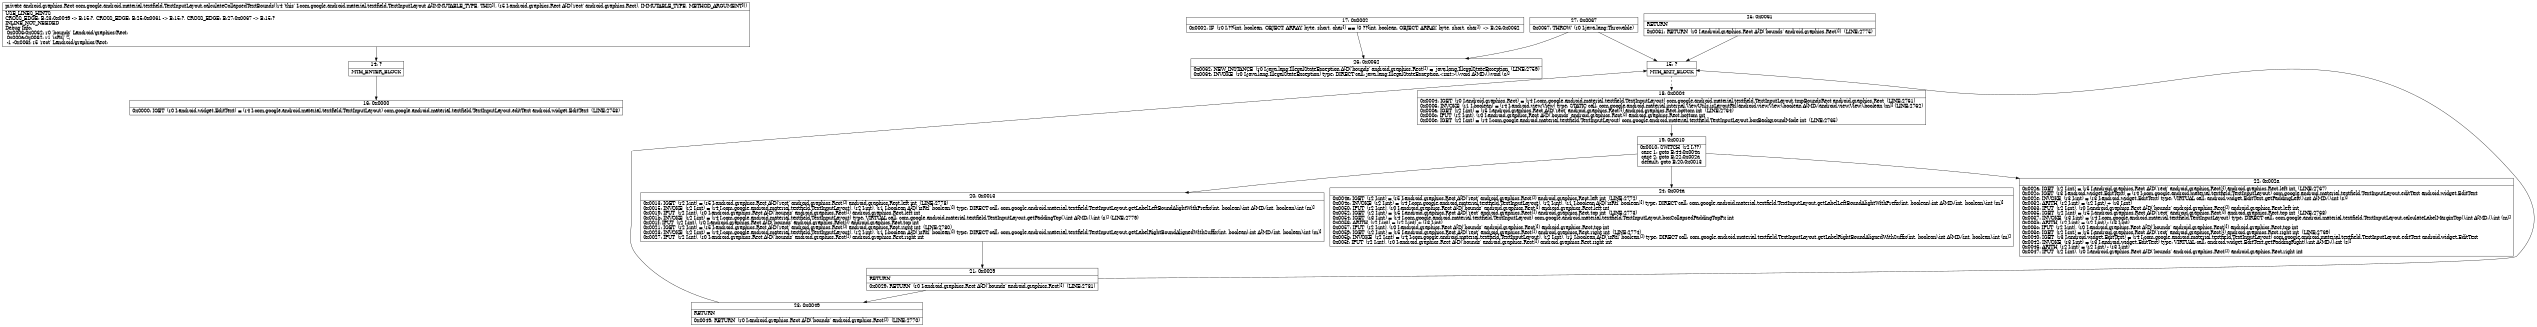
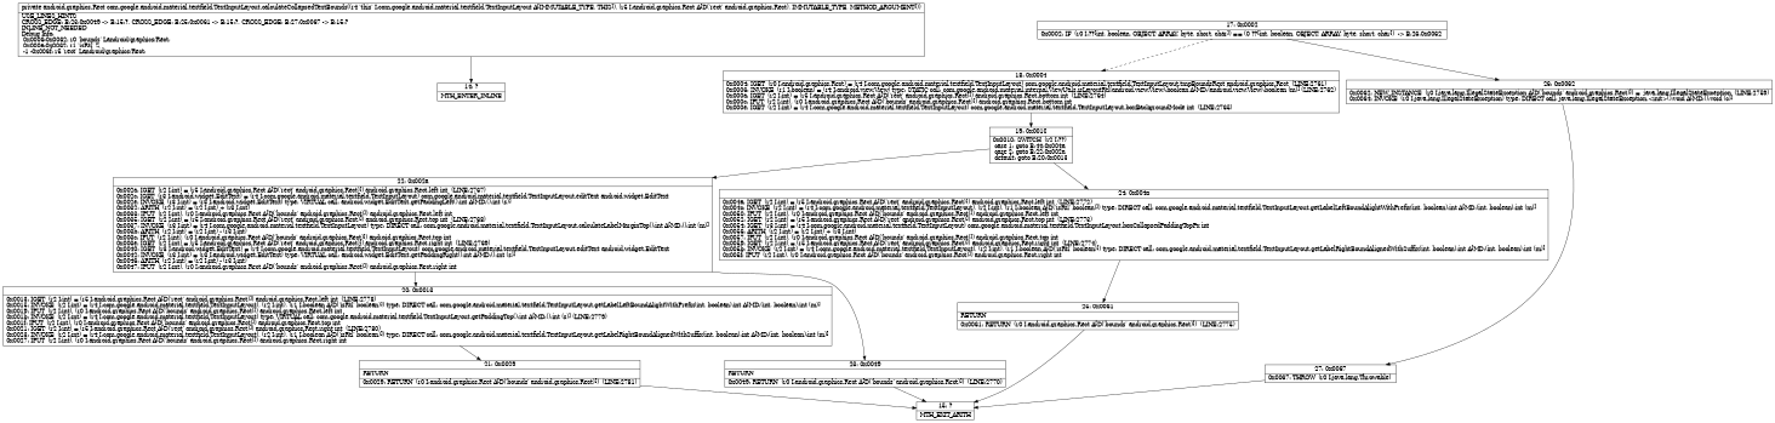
  digraph {
    node [shape=record]
-   n1 [label="{14\:\ ?|MTH_ENTER_BLOCK\l}"]
-   n2 [label="{16\:\ 0x0000|0x0000: IGET  (r0 I:android.widget.EditText) = (r4 I:com.google.android.material.textfield.TextInputLayout) com.google.android.material.textfield.TextInputLayout.editText android.widget.EditText  (LINE:2758)\l}"]
+   n1 [label="{14\:\ ?|MTH_ENTER_INLINE\l}"]
    n3 [label="{17\:\ 0x0002|0x0002: IF  (r0 I:??[int, boolean, OBJECT, ARRAY, byte, short, char]) == (0 ??[int, boolean, OBJECT, ARRAY, byte, short, char])  \-\> B:26:0x0062 \l}"]
    n4 [label="{18\:\ 0x0004|0x0004: IGET  (r0 I:android.graphics.Rect) = (r4 I:com.google.android.material.textfield.TextInputLayout) com.google.android.material.textfield.TextInputLayout.tmpBoundsRect android.graphics.Rect  (LINE:2761)\l0x0006: INVOKE  (r1 I:boolean) = (r4 I:android.view.View) type: STATIC call: com.google.android.material.internal.ViewUtils.isLayoutRtl(android.view.View):boolean A[MD:(android.view.View):boolean (m)] (LINE:2762)\l0x000a: IGET  (r2 I:int) = (r5 I:android.graphics.Rect A[D('rect' android.graphics.Rect)]) android.graphics.Rect.bottom int  (LINE:2764)\l0x000c: IPUT  (r2 I:int), (r0 I:android.graphics.Rect A[D('bounds' android.graphics.Rect)]) android.graphics.Rect.bottom int \l0x000e: IGET  (r2 I:int) = (r4 I:com.google.android.material.textfield.TextInputLayout) com.google.android.material.textfield.TextInputLayout.boxBackgroundMode int  (LINE:2765)\l}"]
    n5 [label="{26\:\ 0x0062|0x0062: NEW_INSTANCE  (r0 I:java.lang.IllegalStateException A[D('bounds' android.graphics.Rect)]) =  java.lang.IllegalStateException  (LINE:2759)\l0x0064: INVOKE  (r0 I:java.lang.IllegalStateException) type: DIRECT call: java.lang.IllegalStateException.\<init\>():void A[MD:():void (c)]\l}"]
    n6 [label="{19\:\ 0x0010|0x0010: SWITCH  (r2 I:??)\l case 1: goto B:44:0x004a\l case 2: goto B:22:0x002a\l default: goto B:20:0x0013 \l}"]
    n7 [label="{27\:\ 0x0067|0x0067: THROW  (r0 I:java.lang.Throwable) \l}"]
    n8 [label="{20\:\ 0x0013|0x0013: IGET  (r2 I:int) = (r5 I:android.graphics.Rect A[D('rect' android.graphics.Rect)]) android.graphics.Rect.left int  (LINE:2778)\l0x0015: INVOKE  (r2 I:int) = (r4 I:com.google.android.material.textfield.TextInputLayout), (r2 I:int), (r1 I:boolean A[D('isRtl' boolean)]) type: DIRECT call: com.google.android.material.textfield.TextInputLayout.getLabelLeftBoundAlightWithPrefix(int, boolean):int A[MD:(int, boolean):int (m)]\l0x0019: IPUT  (r2 I:int), (r0 I:android.graphics.Rect A[D('bounds' android.graphics.Rect)]) android.graphics.Rect.left int \l0x001b: INVOKE  (r2 I:int) = (r4 I:com.google.android.material.textfield.TextInputLayout) type: VIRTUAL call: com.google.android.material.textfield.TextInputLayout.getPaddingTop():int A[MD:():int (s)] (LINE:2779)\l0x001f: IPUT  (r2 I:int), (r0 I:android.graphics.Rect A[D('bounds' android.graphics.Rect)]) android.graphics.Rect.top int \l0x0021: IGET  (r2 I:int) = (r5 I:android.graphics.Rect A[D('rect' android.graphics.Rect)]) android.graphics.Rect.right int  (LINE:2780)\l0x0023: INVOKE  (r2 I:int) = (r4 I:com.google.android.material.textfield.TextInputLayout), (r2 I:int), (r1 I:boolean A[D('isRtl' boolean)]) type: DIRECT call: com.google.android.material.textfield.TextInputLayout.getLabelRightBoundAlignedWithSuffix(int, boolean):int A[MD:(int, boolean):int (m)]\l0x0027: IPUT  (r2 I:int), (r0 I:android.graphics.Rect A[D('bounds' android.graphics.Rect)]) android.graphics.Rect.right int \l}"]
    n9 [label="{22\:\ 0x002a|0x002a: IGET  (r2 I:int) = (r5 I:android.graphics.Rect A[D('rect' android.graphics.Rect)]) android.graphics.Rect.left int  (LINE:2767)\l0x002c: IGET  (r3 I:android.widget.EditText) = (r4 I:com.google.android.material.textfield.TextInputLayout) com.google.android.material.textfield.TextInputLayout.editText android.widget.EditText \l0x002e: INVOKE  (r3 I:int) = (r3 I:android.widget.EditText) type: VIRTUAL call: android.widget.EditText.getPaddingLeft():int A[MD:():int (s)]\l0x0032: ARITH  (r2 I:int) = (r2 I:int) + (r3 I:int) \l0x0033: IPUT  (r2 I:int), (r0 I:android.graphics.Rect A[D('bounds' android.graphics.Rect)]) android.graphics.Rect.left int \l0x0035: IGET  (r2 I:int) = (r5 I:android.graphics.Rect A[D('rect' android.graphics.Rect)]) android.graphics.Rect.top int  (LINE:2768)\l0x0037: INVOKE  (r3 I:int) = (r4 I:com.google.android.material.textfield.TextInputLayout) type: DIRECT call: com.google.android.material.textfield.TextInputLayout.calculateLabelMarginTop():int A[MD:():int (m)]\l0x003b: ARITH  (r2 I:int) = (r2 I:int) \- (r3 I:int) \l0x003c: IPUT  (r2 I:int), (r0 I:android.graphics.Rect A[D('bounds' android.graphics.Rect)]) android.graphics.Rect.top int \l0x003e: IGET  (r2 I:int) = (r5 I:android.graphics.Rect A[D('rect' android.graphics.Rect)]) android.graphics.Rect.right int  (LINE:2769)\l0x0040: IGET  (r3 I:android.widget.EditText) = (r4 I:com.google.android.material.textfield.TextInputLayout) com.google.android.material.textfield.TextInputLayout.editText android.widget.EditText \l0x0042: INVOKE  (r3 I:int) = (r3 I:android.widget.EditText) type: VIRTUAL call: android.widget.EditText.getPaddingRight():int A[MD:():int (s)]\l0x0046: ARITH  (r2 I:int) = (r2 I:int) \- (r3 I:int) \l0x0047: IPUT  (r2 I:int), (r0 I:android.graphics.Rect A[D('bounds' android.graphics.Rect)]) android.graphics.Rect.right int \l}"]
    n10 [label="{24\:\ 0x004a|0x004a: IGET  (r2 I:int) = (r5 I:android.graphics.Rect A[D('rect' android.graphics.Rect)]) android.graphics.Rect.left int  (LINE:2772)\l0x004c: INVOKE  (r2 I:int) = (r4 I:com.google.android.material.textfield.TextInputLayout), (r2 I:int), (r1 I:boolean A[D('isRtl' boolean)]) type: DIRECT call: com.google.android.material.textfield.TextInputLayout.getLabelLeftBoundAlightWithPrefix(int, boolean):int A[MD:(int, boolean):int (m)]\l0x0050: IPUT  (r2 I:int), (r0 I:android.graphics.Rect A[D('bounds' android.graphics.Rect)]) android.graphics.Rect.left int \l0x0052: IGET  (r2 I:int) = (r5 I:android.graphics.Rect A[D('rect' android.graphics.Rect)]) android.graphics.Rect.top int  (LINE:2773)\l0x0054: IGET  (r3 I:int) = (r4 I:com.google.android.material.textfield.TextInputLayout) com.google.android.material.textfield.TextInputLayout.boxCollapsedPaddingTopPx int \l0x0056: ARITH  (r2 I:int) = (r2 I:int) + (r3 I:int) \l0x0057: IPUT  (r2 I:int), (r0 I:android.graphics.Rect A[D('bounds' android.graphics.Rect)]) android.graphics.Rect.top int \l0x0059: IGET  (r2 I:int) = (r5 I:android.graphics.Rect A[D('rect' android.graphics.Rect)]) android.graphics.Rect.right int  (LINE:2774)\l0x005b: INVOKE  (r2 I:int) = (r4 I:com.google.android.material.textfield.TextInputLayout), (r2 I:int), (r1 I:boolean A[D('isRtl' boolean)]) type: DIRECT call: com.google.android.material.textfield.TextInputLayout.getLabelRightBoundAlignedWithSuffix(int, boolean):int A[MD:(int, boolean):int (m)]\l0x005f: IPUT  (r2 I:int), (r0 I:android.graphics.Rect A[D('bounds' android.graphics.Rect)]) android.graphics.Rect.right int \l}"]
    n11 [label="{21\:\ 0x0029|RETURN\l|0x0029: RETURN  (r0 I:android.graphics.Rect A[D('bounds' android.graphics.Rect)])  (LINE:2781)\l}"]
    n12 [label="{23\:\ 0x0049|RETURN\l|0x0049: RETURN  (r0 I:android.graphics.Rect A[D('bounds' android.graphics.Rect)])  (LINE:2770)\l}"]
    n13 [label="{25\:\ 0x0061|RETURN\l|0x0061: RETURN  (r0 I:android.graphics.Rect A[D('bounds' android.graphics.Rect)])  (LINE:2775)\l}"]
-   n14 [label="{15\:\ ?|MTH_EXIT_BLOCK\l}"]
+   n14 [label="{15\:\ ?|MTH_EXIT_ARITH\l}"]
    n15 [label="{private android.graphics.Rect com.google.android.material.textfield.TextInputLayout.calculateCollapsedTextBounds((r4 'this' I:com.google.android.material.textfield.TextInputLayout A[IMMUTABLE_TYPE, THIS]), (r5 I:android.graphics.Rect A[D('rect' android.graphics.Rect), IMMUTABLE_TYPE, METHOD_ARGUMENT]))  | USE_LINES_HINTS\lCROSS_EDGE: B:23:0x0049 \-\> B:15:?, CROSS_EDGE: B:25:0x0061 \-\> B:15:?, CROSS_EDGE: B:27:0x0067 \-\> B:15:?\lINLINE_NOT_NEEDED\lDebug Info:\l  0x0006\-0x0062: r0 'bounds' Landroid\/graphics\/Rect;\l  0x000a\-0x0062: r1 'isRtl' Z\l  \-1 \-0x006f: r5 'rect' Landroid\/graphics\/Rect;\l}"]
-   n1 -> n2
-   n14 -> n4 [style=dashed]
+   n3 -> n4 [style=dashed]
    n3 -> n5
    n4 -> n6
-   n7 -> n5
-   n6 -> n8
+   n5 -> n7
+   n9 -> n8
    n6 -> n9
    n6 -> n10
    n7 -> n14
    n8 -> n11
-   n11 -> n12
+   n9 -> n12
+   n10 -> n13
    n11 -> n14
    n12 -> n14
    n13 -> n14
    n15 -> n1
  }
